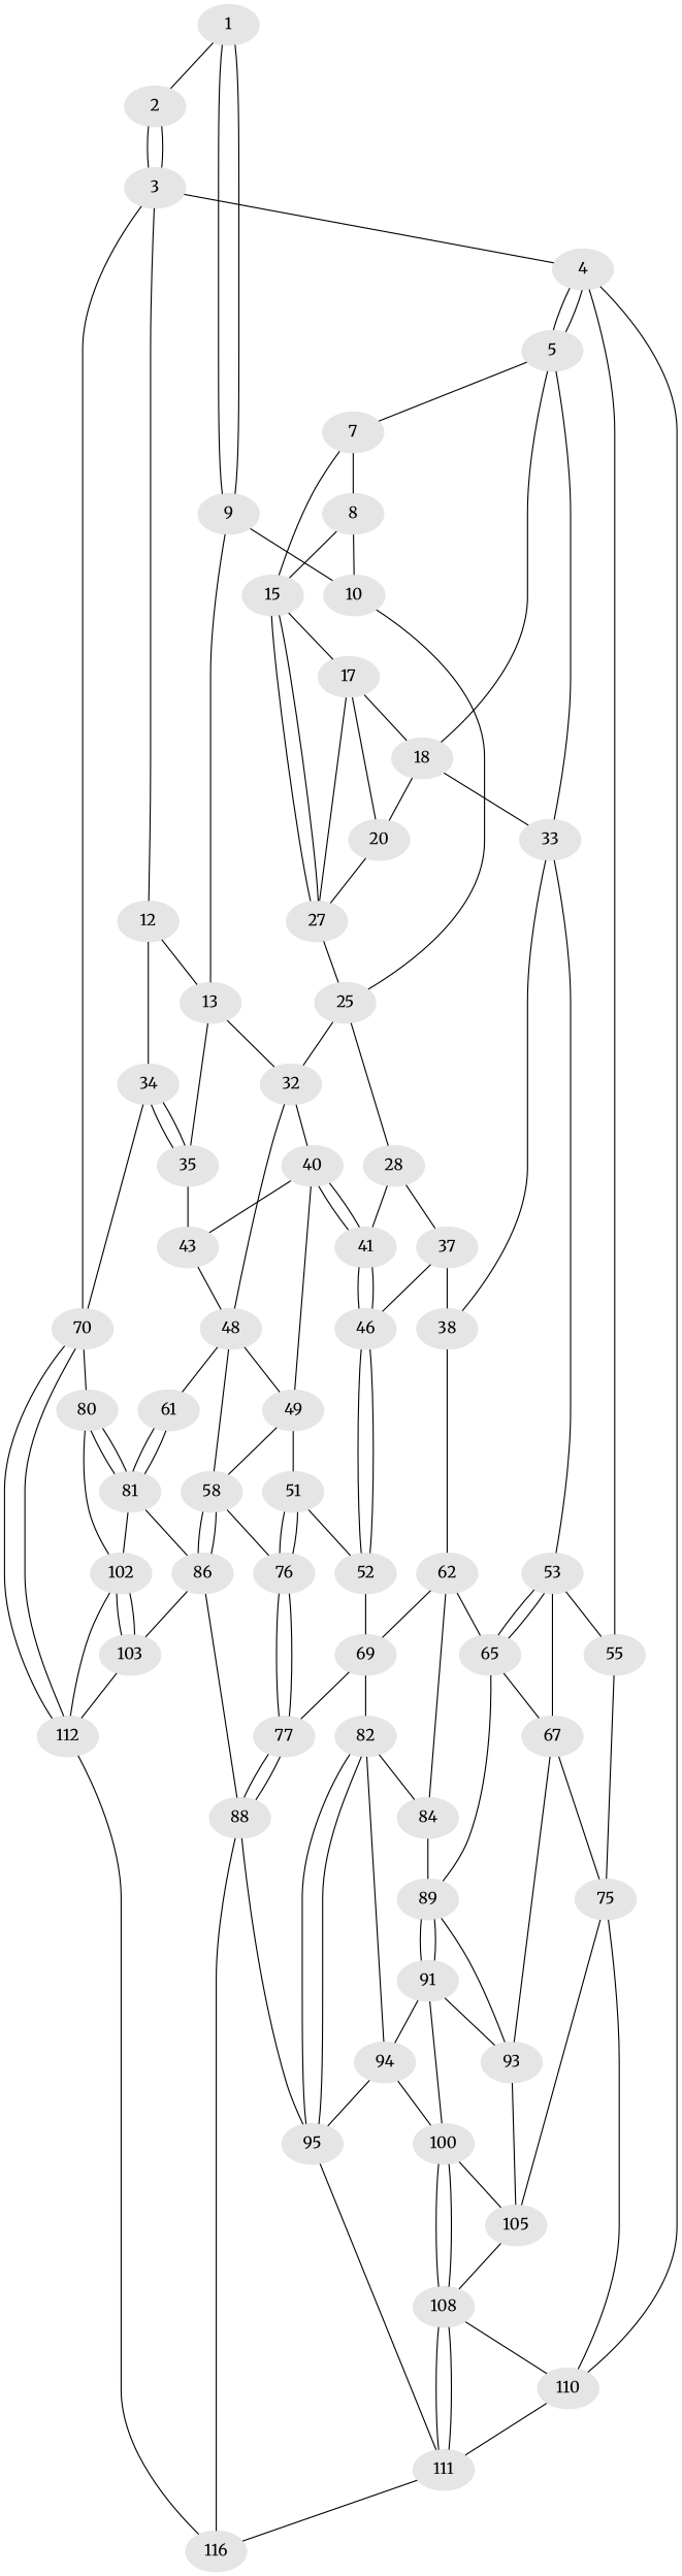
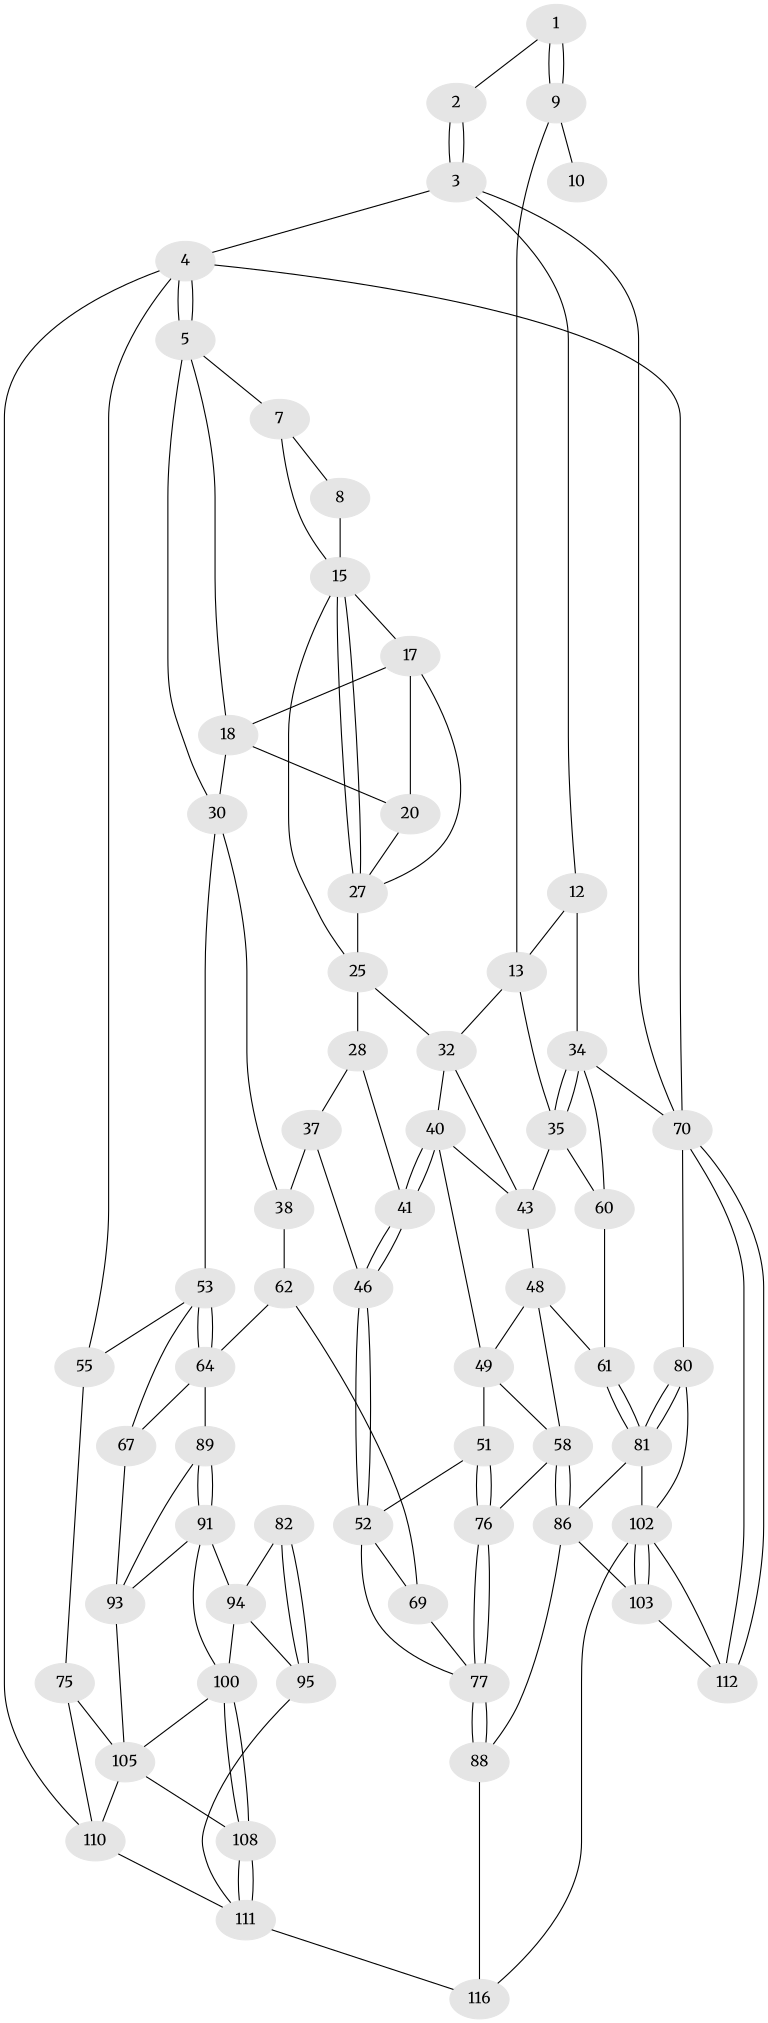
  graph {
    fontname=Merriweather
    node [color=gray90 fontname=Merriweather style=filled]
    edge [fontname=Merriweather]
    1
    2
    9 [super="+14"]
    3
    10 [super="+24"]
    13 [super="+31"]
    12 [super="+27"]
    4 [super="+73"]
    70 [super="+71"]
    34 [super="+65"]
    5 [super="+6"]
    55 [super="+72"]
    110 [super="+114"]
    80
    112 [super="+113"]
    7
    18 [super="+21"]
-   30 [super="+39" label=33]
+   30 [super="+39"]
    75 [super="+107"]
    111 [super="+115"]
    8 [super="+11"]
    15 [super="+16"]
    20 [super="+29"]
    38 [super="+56"]
    53 [super="+54"]
    17 [super="+19"]
    n27 [label=27 super="+23"]
    25 [super="+26"]
    32 [super="+33"]
    35 [super="+42"]
    28 [super="+36"]
+   60
    40 [super="+45"]
    43 [super="+44"]
    37 [super="+47"]
    41
    46
    62 [super="+63"]
-   64 [super="+66" label=65]
+   64 [super="+66"]
    67 [super="+74"]
    49 [super="+50"]
    48 [super="+57"]
    61
    52 [super="+68"]
    69 [super="+79"]
-   84
    58 [super="+59"]
    51
    77 [super="+78"]
    76
    86 [super="+87"]
    81 [super="+85"]
    82 [super="+83"]
    88 [super="+98"]
    89 [super="+90"]
    93 [super="+99"]
    105 [super="+106"]
    103
    102 [super="+104"]
    91 [super="+92"]
    94 [super="+97"]
    95 [super="+96"]
    116
    108 [super="+109"]
    100 [super="+101"]
    1 -- 2
    1 -- 9
    1 -- 9
    2 -- 3
    2 -- 3
    9 -- 10 [weight=2]
    9 -- 13
    3 -- 12
    3 -- 4
    3 -- 70
-   10 -- 25
+   15 -- 25
    13 -- 32
    13 -- 35
    12 -- 13
    12 -- 34
+   4 -- 70
    4 -- 5
    4 -- 5
    4 -- 55 [weight=2]
    4 -- 110
    70 -- 80
    70 -- 112
    70 -- 112
    34 -- 70
    34 -- 35
    34 -- 35
+   34 -- 60
    5 -- 7
    5 -- 18
    5 -- 30
    55 -- 75
    110 -- 111
    80 -- 81
    80 -- 81
    80 -- 102
-   112 -- 116
+   102 -- 116
    7 -- 8
    7 -- 15
    18 -- 30
    18 -- 20
    30 -- 38
    30 -- 53
    75 -- 110
    75 -- 105
    111 -- 116
-   8 -- 10
    8 -- 15
    15 -- 17
    15 -- n27
    15 -- n27
    20 -- n27
    38 -- 62
    53 -- 55
    53 -- 64
    53 -- 64
    53 -- 67
    17 -- 18
    17 -- 20
    17 -- n27
    n27 -- 25
    25 -- 32
    25 -- 28
    32 -- 40
-   32 -- 48
+   32 -- 43
+   35 -- 60
    35 -- 43
    28 -- 37
    28 -- 41
+   60 -- 61
    40 -- 43
    40 -- 41
    40 -- 41
    40 -- 49
    43 -- 48
    37 -- 38 [weight=2]
    37 -- 46
    41 -- 46
    41 -- 46
    46 -- 52
    46 -- 52
    62 -- 64
    62 -- 69
-   62 -- 84
    64 -- 67
    64 -- 89
-   67 -- 75
    67 -- 93
    49 -- 58
    49 -- 51
    48 -- 49
    48 -- 61
    48 -- 58
    61 -- 81
    61 -- 81
    52 -- 69
+   52 -- 77
    69 -- 77
-   69 -- 82
-   84 -- 89
    58 -- 76
    58 -- 86
    58 -- 86
    51 -- 52
    51 -- 76
    51 -- 76
    77 -- 88
    77 -- 88
    76 -- 77
    76 -- 77
    86 -- 88
    86 -- 103
    81 -- 86
    81 -- 102
-   82 -- 84
    82 -- 94
    82 -- 95
    82 -- 95
-   88 -- 95
    88 -- 116
    89 -- 93
    89 -- 91
    89 -- 91
    93 -- 105
    105 -- 108
    103 -- 112
    102 -- 112
    102 -- 103
    102 -- 103
    91 -- 93
    91 -- 94
    91 -- 100
    94 -- 95
    94 -- 100
    95 -- 111
-   108 -- 110
+   105 -- 110
    108 -- 111
    108 -- 111
    100 -- 105
    100 -- 108
    100 -- 108
  }
